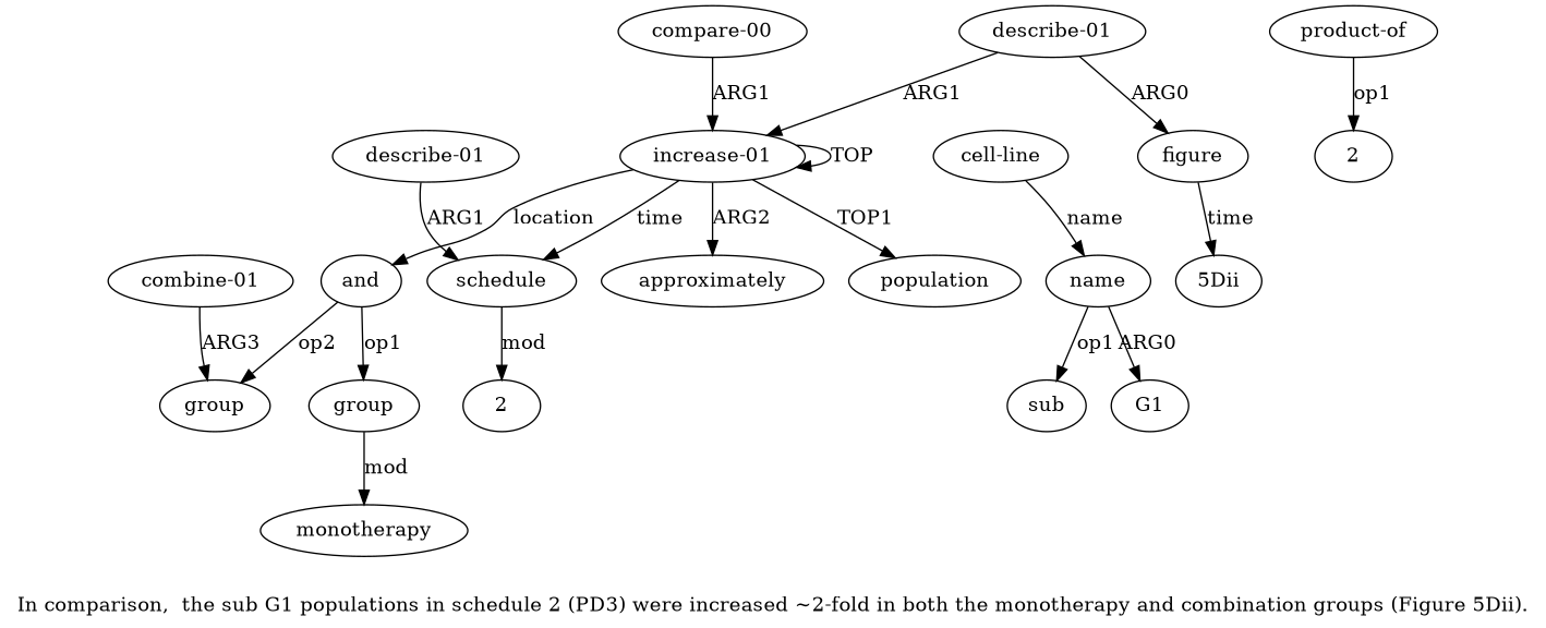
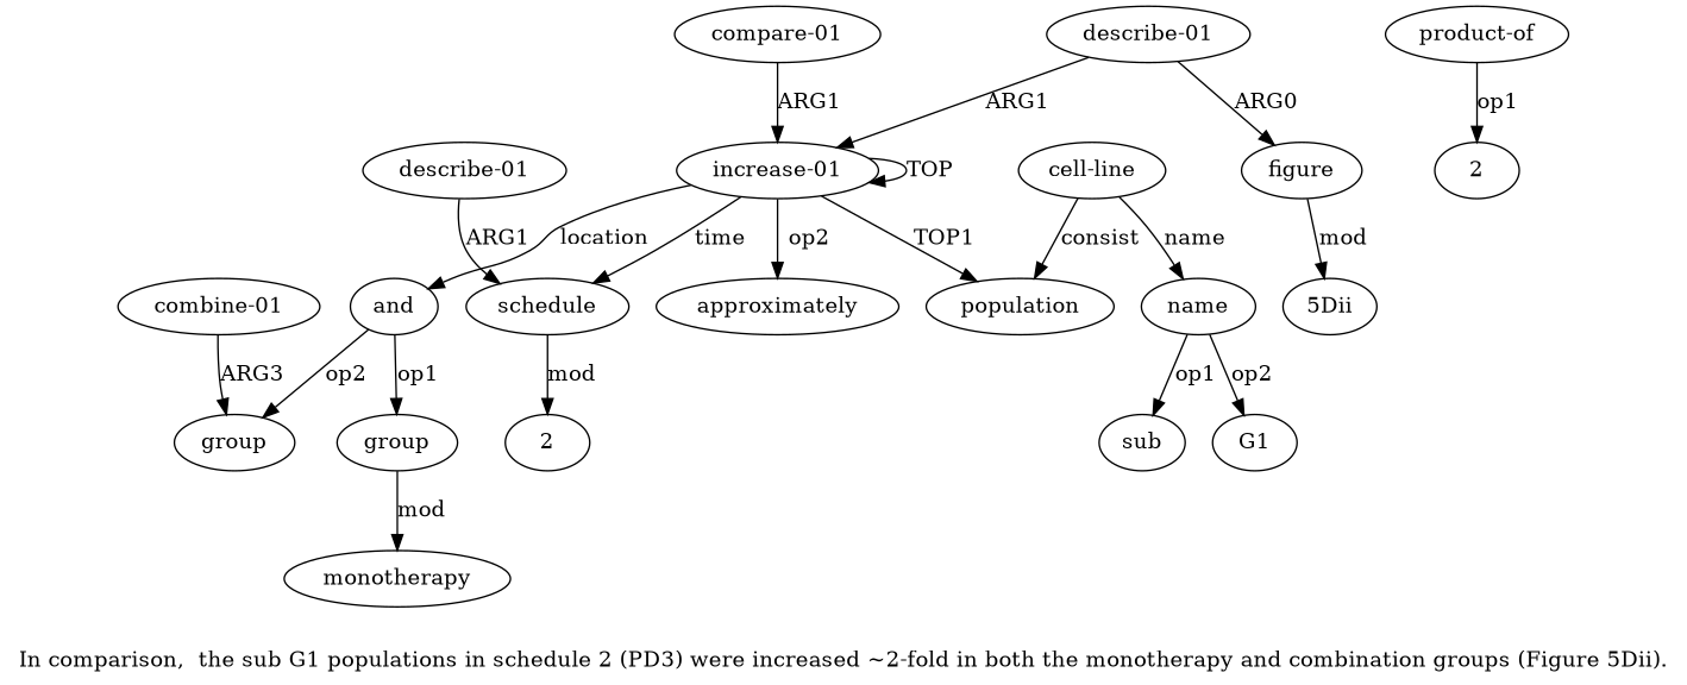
  digraph {
    label="In comparison,  the sub G1 populations in schedule 2 (PD3) were increased ∼2-fold in both the monotherapy and combination groups (Figure 5Dii)."
    node [color=black gold_ind=-1 gold_label=2 test_ind=-1 test_label=2]
    edge [color=black gold_label=ARG1 test_label=ARG1]
    n1 [label=2]
    n2 [gold_ind=15 gold_label=group label=group test_ind=15 test_label=group]
    n3 [gold_ind=14 gold_label=monotherapy label=monotherapy test_ind=14 test_label=monotherapy]
    n4 [gold_ind=16 gold_label="combine-01" label="combine-01" test_ind=16 test_label="combine-01"]
-   n5 [gold_ind=11 gold_label="compare-01" label="compare-00" test_ind=11 test_label="compare-01"]
+   n5 [gold_ind=11 gold_label="compare-01" label="compare-01" test_ind=11 test_label="compare-01"]
    n6 [gold_ind=0 gold_label="increase-01" label="increase-01" test_ind=0 test_label="increase-01"]
    n7 [gold_ind=12 gold_label=and label=and test_ind=12 test_label=and]
    n8 [gold_ind=1 gold_label=population label=population test_ind=1 test_label=population]
    n9 [gold_ind=4 gold_label=approximately label=approximately test_ind=4 test_label=approximately]
    n10 [gold_ind=6 gold_label=schedule label=schedule test_ind=6 test_label=schedule]
    n11 [gold_ind=13 gold_label=group label=group test_ind=13 test_label=group]
    n12 [gold_ind=10 gold_label=figure label=figure test_ind=10 test_label=figure]
    n13 [gold_label="5Dii" label="5Dii" test_label="5Dii"]
    n14 [gold_label=sub label=sub test_label=sub]
    n15 [gold_label=G1 label=G1 test_label=G1]
    n16 [gold_ind=3 gold_label=name label=name test_ind=3 test_label=name]
    n17 [gold_ind=2 gold_label="cell-line" label="cell-line" test_ind=2 test_label="cell-line"]
    n18 [gold_ind=5 gold_label="product-of" label="product-of" test_ind=5 test_label="product-of"]
    n19 [label=2]
    n20 [gold_ind=7 gold_label="describe-01" label="describe-01" test_ind=7 test_label="describe-01"]
    n21 [gold_ind=9 gold_label="describe-01" label="describe-01" test_ind=9 test_label="describe-01"]
    n4 -> n2 [gold_label=ARG3 label=ARG3 test_label=ARG3]
    n5 -> n6 [label=ARG1]
    n6 -> n6 [gold_label=TOP label=TOP test_label=TOP]
    n6 -> n7 [gold_label=location label=location test_label=location]
    n6 -> n8 [label=TOP1]
-   n6 -> n9 [gold_label=ARG2 label=ARG2 test_label=ARG2]
+   n6 -> n9 [gold_label=ARG2 label=op2 test_label=ARG2]
    n6 -> n10 [gold_label=time label=time test_label=time]
    n7 -> n2 [gold_label=op2 label=op2 test_label=op2]
    n7 -> n11 [gold_label=op1 label=op1 test_label=op1]
    n10 -> n1 [gold_label=mod label=mod test_label=mod]
    n11 -> n3 [gold_label=mod label=mod test_label=mod]
-   n12 -> n13 [gold_label=mod label=time test_label=mod]
+   n12 -> n13 [gold_label=mod label=mod test_label=mod]
    n16 -> n14 [gold_label=op1 label=op1 test_label=op1]
-   n16 -> n15 [gold_label=op2 label=ARG0 test_label=op2]
+   n16 -> n15 [gold_label=op2 label=op2 test_label=op2]
+   n17 -> n8 [gold_label=consist label=consist test_label=consist]
    n17 -> n16 [gold_label=name label=name test_label=name]
    n18 -> n19 [gold_label=op1 label=op1 test_label=op1]
    n20 -> n10 [label=ARG1]
    n21 -> n6 [label=ARG1]
    n21 -> n12 [gold_label=ARG0 label=ARG0 test_label=ARG0]
  }
